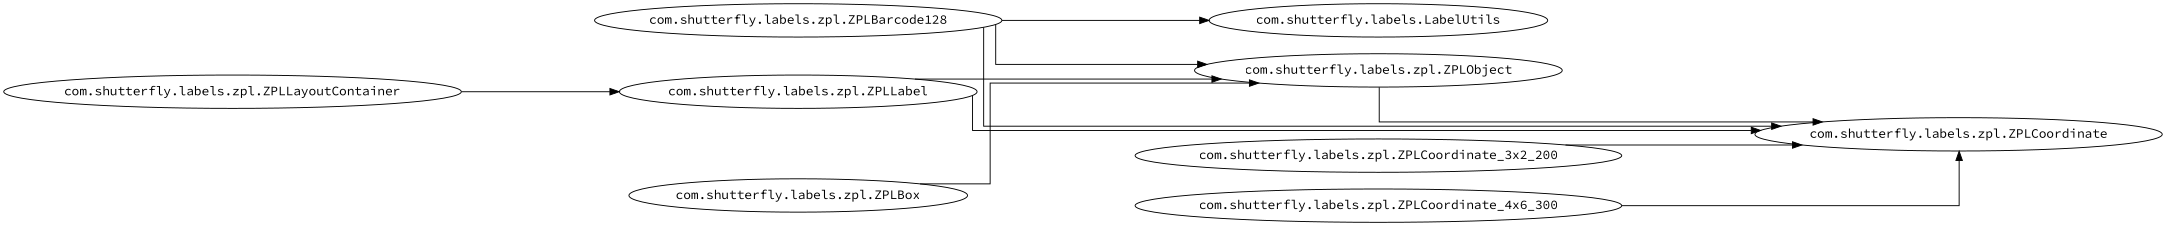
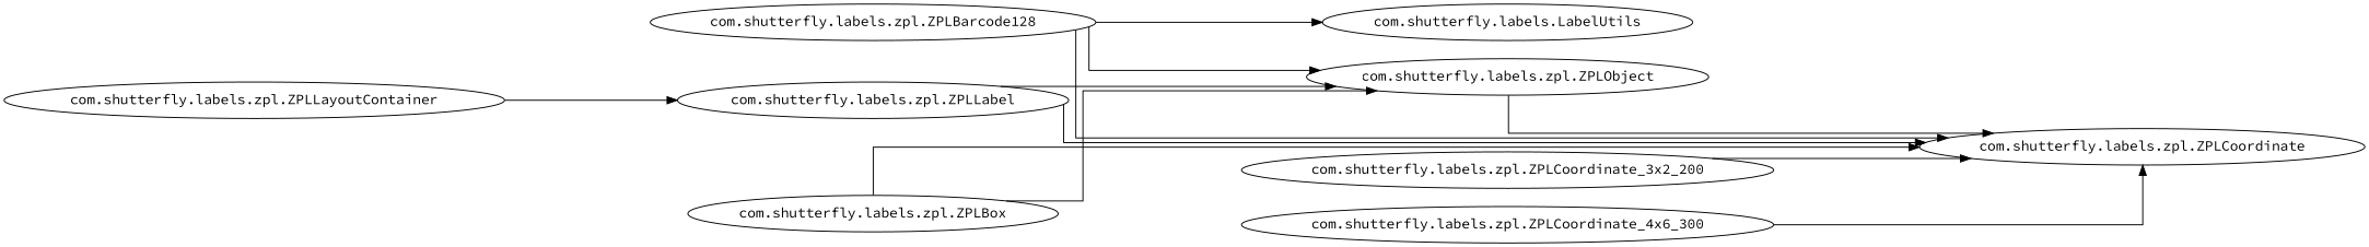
  digraph {
    concentrate=true
    fontname="Source Code Pro"
    rankdir=LR
    ranksep=2.0
    splines=ortho
    node [fontname="Source Code Pro"]
    edge [fontname="Source Code Pro"]
    "com.shutterfly.labels.zpl.ZPLBarcode128"
    "com.shutterfly.labels.zpl.ZPLObject"
    "com.shutterfly.labels.zpl.ZPLCoordinate"
    "com.shutterfly.labels.LabelUtils"
    "com.shutterfly.labels.zpl.ZPLBox"
    "com.shutterfly.labels.zpl.ZPLCoordinate_3x2_200"
    "com.shutterfly.labels.zpl.ZPLCoordinate_4x6_300"
    "com.shutterfly.labels.zpl.ZPLLabel"
    "com.shutterfly.labels.zpl.ZPLLayoutContainer"
    "com.shutterfly.labels.zpl.ZPLBarcode128" -> "com.shutterfly.labels.zpl.ZPLObject"
    "com.shutterfly.labels.zpl.ZPLBarcode128" -> "com.shutterfly.labels.zpl.ZPLCoordinate"
    "com.shutterfly.labels.zpl.ZPLBarcode128" -> "com.shutterfly.labels.LabelUtils"
    "com.shutterfly.labels.zpl.ZPLObject" -> "com.shutterfly.labels.zpl.ZPLCoordinate"
    "com.shutterfly.labels.zpl.ZPLBox" -> "com.shutterfly.labels.zpl.ZPLObject"
+   "com.shutterfly.labels.zpl.ZPLBox" -> "com.shutterfly.labels.zpl.ZPLCoordinate"
    "com.shutterfly.labels.zpl.ZPLCoordinate_3x2_200" -> "com.shutterfly.labels.zpl.ZPLCoordinate"
    "com.shutterfly.labels.zpl.ZPLCoordinate_4x6_300" -> "com.shutterfly.labels.zpl.ZPLCoordinate"
    "com.shutterfly.labels.zpl.ZPLLabel" -> "com.shutterfly.labels.zpl.ZPLObject"
    "com.shutterfly.labels.zpl.ZPLLabel" -> "com.shutterfly.labels.zpl.ZPLCoordinate"
    "com.shutterfly.labels.zpl.ZPLLayoutContainer" -> "com.shutterfly.labels.zpl.ZPLLabel"
  }
